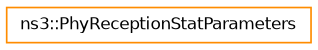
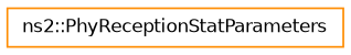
  digraph {
    rankdir=LR
-   n1 [color=darkorange fillcolor=white fontname=Helvetica fontsize=10 height=0.2 label="ns3::PhyReceptionStatParameters" shape=record style=filled width=0.4]
+   n1 [color=darkorange fillcolor=white fontname=Helvetica fontsize=10 height=0.2 label="ns2::PhyReceptionStatParameters" shape=record style=filled width=0.4]
  }
